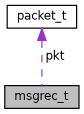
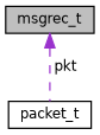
  digraph {
    node [color=black fontname=Helvetica fontsize=10 shape=record style=filled]
    n1 [fillcolor=grey75 fontcolor=black height=0.2 label=msgrec_t width=0.4]
    n2 [fillcolor=white height=0.2 label=packet_t width=0.4]
-   n2 -> n1 [color=darkorchid3 dir=back fontname=Helvetica fontsize=10 label=" pkt" labelfontname=Helvetica labelfontsize=10 style=dashed]
+   n1 -> n2 [color=darkorchid3 dir=back fontname=Helvetica fontsize=10 label=" pkt" labelfontname=Helvetica labelfontsize=10 style=dashed]
  }
